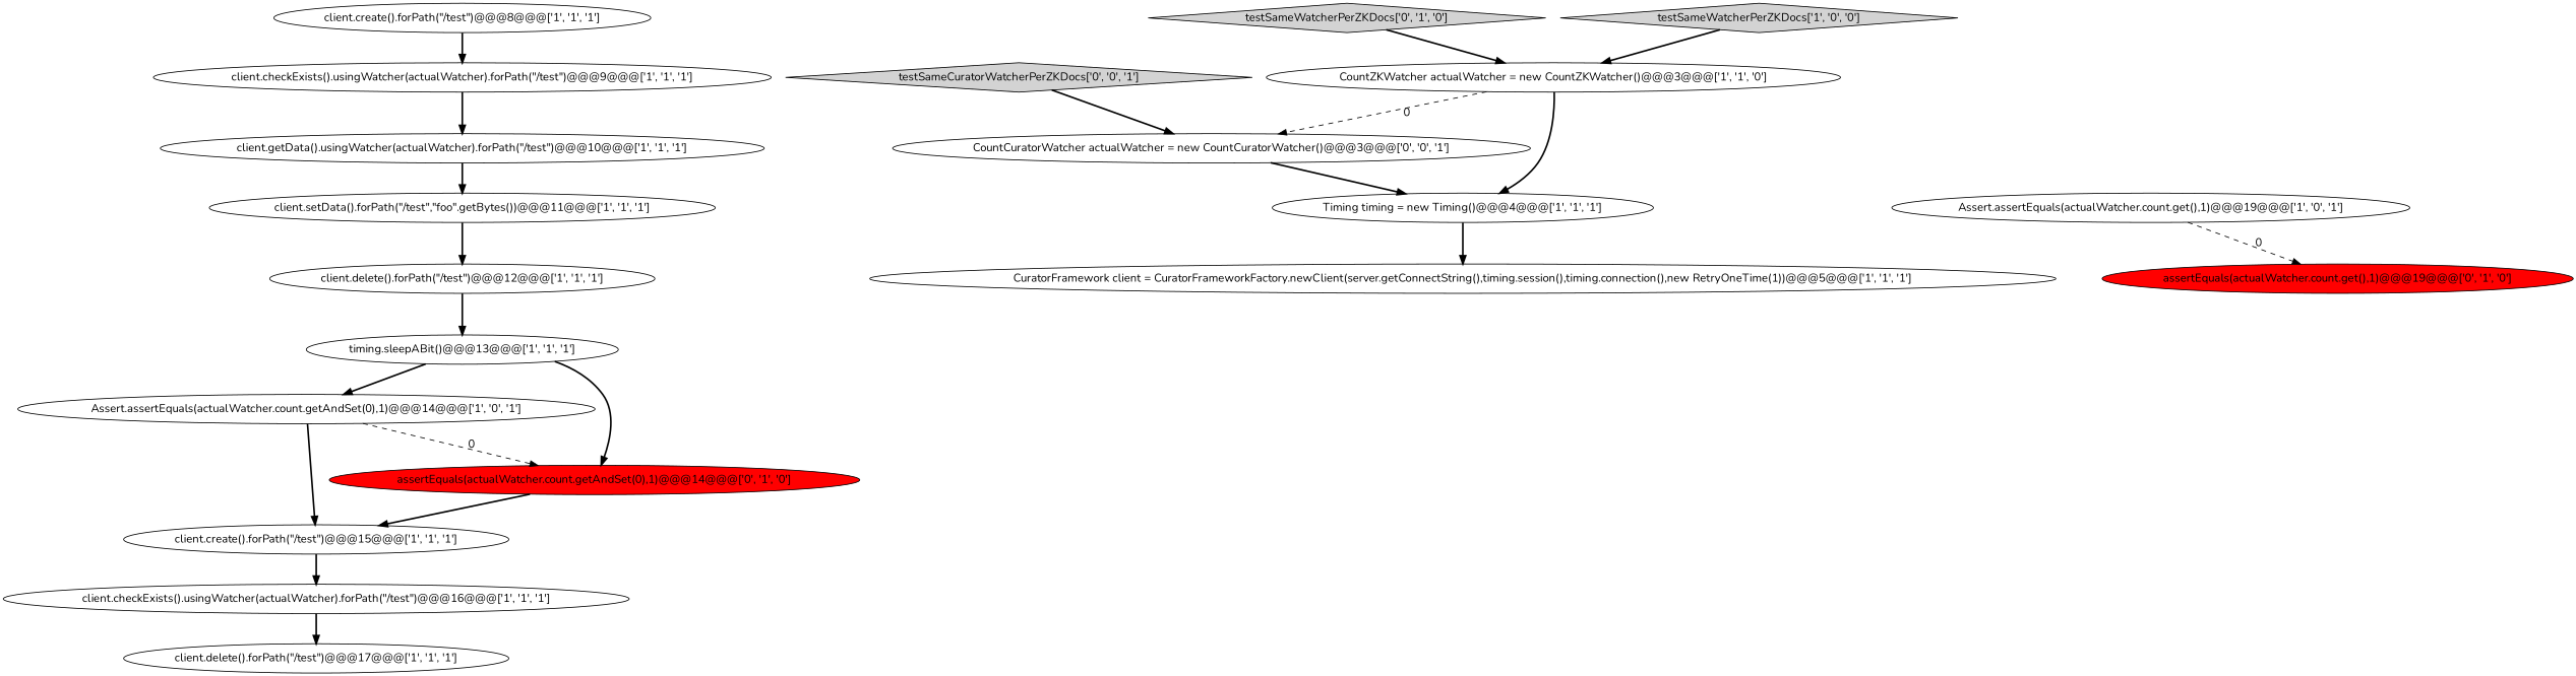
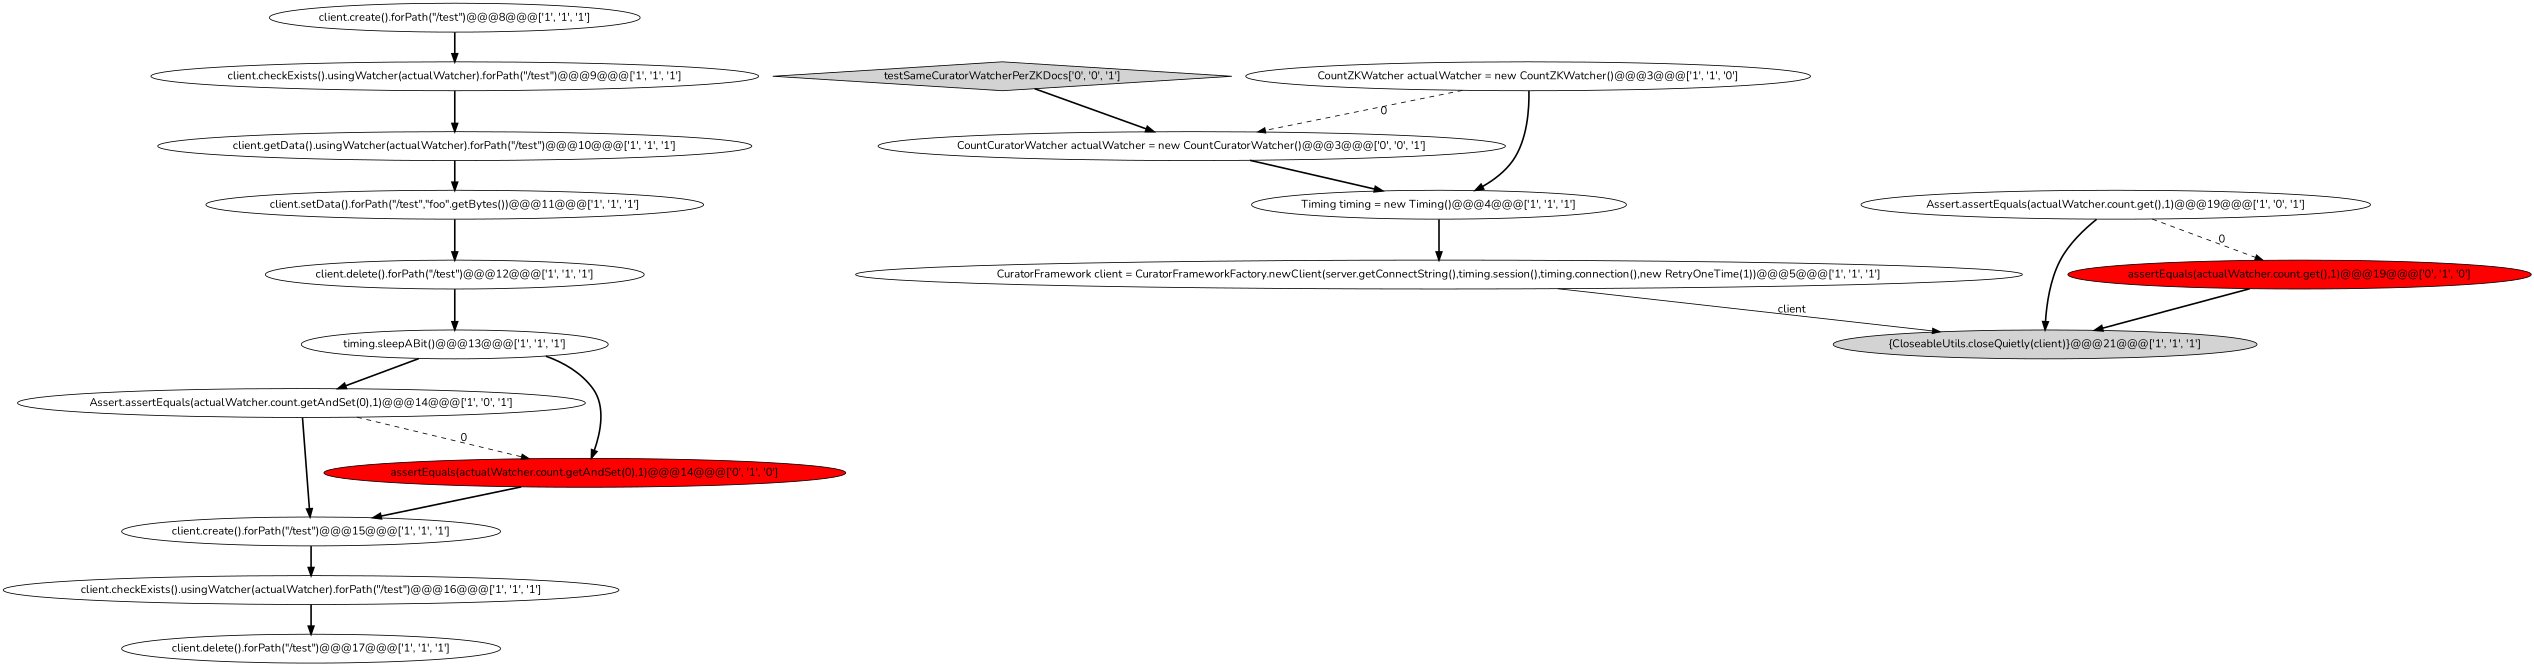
  digraph {
    fontname=Nunito
    node [fillcolor=white fontname=Nunito shape=ellipse style=filled]
    edge [fontname=Nunito style=bold]
    n1 [label="client.setData().forPath(\"/test\",\"foo\".getBytes())@@@11@@@['1', '1', '1']"]
    n2 [label="client.delete().forPath(\"/test\")@@@12@@@['1', '1', '1']"]
    n3 [label="timing.sleepABit()@@@13@@@['1', '1', '1']"]
    n4 [fillcolor=lightgray label="testSameCuratorWatcherPerZKDocs['0', '0', '1']" shape=diamond]
    n5 [label="CountCuratorWatcher actualWatcher = new CountCuratorWatcher()@@@3@@@['0', '0', '1']"]
    n6 [label="Timing timing = new Timing()@@@4@@@['1', '1', '1']"]
    n7 [label="CuratorFramework client = CuratorFrameworkFactory.newClient(server.getConnectString(),timing.session(),timing.connection(),new RetryOneTime(1))@@@5@@@['1', '1', '1']"]
+   n8 [fillcolor=lightgray label="{CloseableUtils.closeQuietly(client)}@@@21@@@['1', '1', '1']"]
    n9 [label="client.checkExists().usingWatcher(actualWatcher).forPath(\"/test\")@@@16@@@['1', '1', '1']"]
    n10 [label="client.delete().forPath(\"/test\")@@@17@@@['1', '1', '1']"]
    n11 [label="client.create().forPath(\"/test\")@@@8@@@['1', '1', '1']"]
    n12 [label="client.checkExists().usingWatcher(actualWatcher).forPath(\"/test\")@@@9@@@['1', '1', '1']"]
    n13 [label="client.getData().usingWatcher(actualWatcher).forPath(\"/test\")@@@10@@@['1', '1', '1']"]
-   n14 [fillcolor=lightgray label="testSameWatcherPerZKDocs['0', '1', '0']" shape=diamond]
    n15 [label="CountZKWatcher actualWatcher = new CountZKWatcher()@@@3@@@['1', '1', '0']"]
    n16 [label="Assert.assertEquals(actualWatcher.count.getAndSet(0),1)@@@14@@@['1', '0', '1']"]
    n17 [fillcolor=red label="assertEquals(actualWatcher.count.getAndSet(0),1)@@@14@@@['0', '1', '0']"]
    n18 [fillcolor=red label="assertEquals(actualWatcher.count.get(),1)@@@19@@@['0', '1', '0']"]
    n19 [label="Assert.assertEquals(actualWatcher.count.get(),1)@@@19@@@['1', '0', '1']"]
    n20 [label="client.create().forPath(\"/test\")@@@15@@@['1', '1', '1']"]
-   n21 [fillcolor=lightgray label="testSameWatcherPerZKDocs['1', '0', '0']" shape=diamond]
    n1 -> n2
    n2 -> n3
    n3 -> n16
    n3 -> n17
    n4 -> n5
    n5 -> n6
    n6 -> n7
+   n7 -> n8 [label=client style=solid]
    n9 -> n10
    n11 -> n12
    n12 -> n13
    n13 -> n1
-   n14 -> n15
    n15 -> n5 [label=0 style=dashed]
    n15 -> n6
    n16 -> n17 [label=0 style=dashed]
    n16 -> n20
    n17 -> n20
+   n18 -> n8
+   n19 -> n8
    n19 -> n18 [label=0 style=dashed]
    n20 -> n9
-   n21 -> n15
  }
